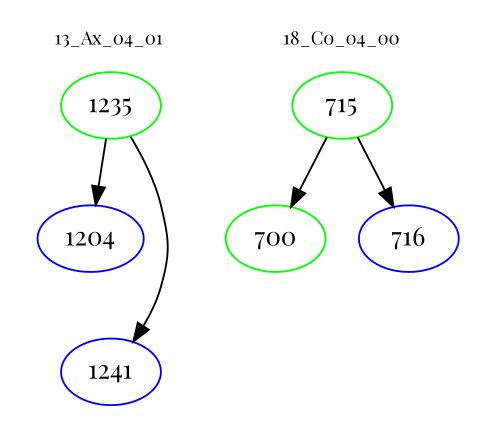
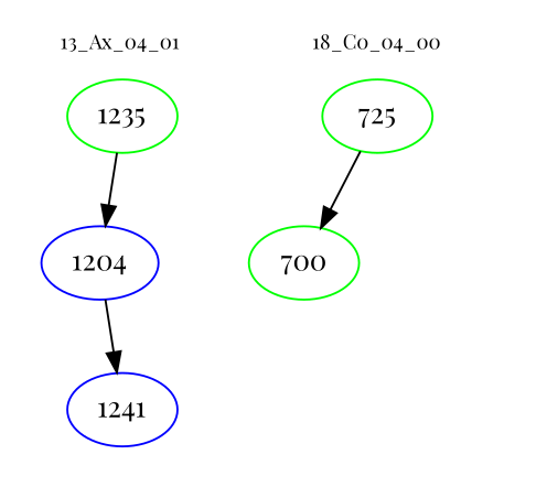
  digraph {
    fontname="Playfair Display"
    node [color=green fontname="Playfair Display"]
    edge [color=black fontname="Playfair Display"]
    n1 [label=1235]
    n2 [color=blue label=1204]
    n3 [color=blue label=1241]
-   n4 [label=715]
+   n4 [label=725]
    n5 [label=700]
-   n6 [color=blue label=716]
    subgraph cluster_1 {
      color=white
      fontsize=10
      label="13_Ax_04_01"
      n1
      n2
      n3
    }
    subgraph cluster_2 {
      color=white
      fontsize=10
      label="18_C0_04_00"
      n4
      n5
-     n6
    }
    n1 -> n2
-   n1 -> n3
+   n2 -> n3
    n4 -> n5
-   n4 -> n6
  }
